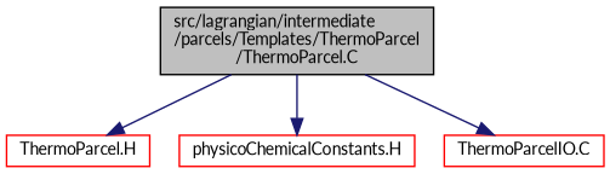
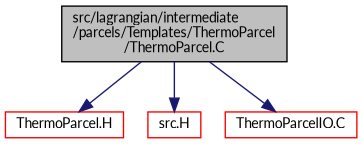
  digraph {
    fontname=Lato
    node [color=red fontname=Lato fontsize=10 shape=record]
    edge [color=midnightblue fontname=Lato fontsize=10 labelfontname=Helvetica labelfontsize=10 style=solid]
    n1 [color=black fillcolor=grey75 fontcolor=black height=0.2 label="src/lagrangian/intermediate\l/parcels/Templates/ThermoParcel\l/ThermoParcel.C" style=filled width=0.4]
    n2 [height=0.2 label="ThermoParcel.H" width=0.4]
-   n3 [height=0.2 label="physicoChemicalConstants.H" width=0.4]
+   n3 [height=0.2 label="src.H" width=0.4]
    n4 [height=0.2 label="ThermoParcelIO.C" width=0.4]
    n1 -> n2
    n1 -> n3
    n1 -> n4
  }
